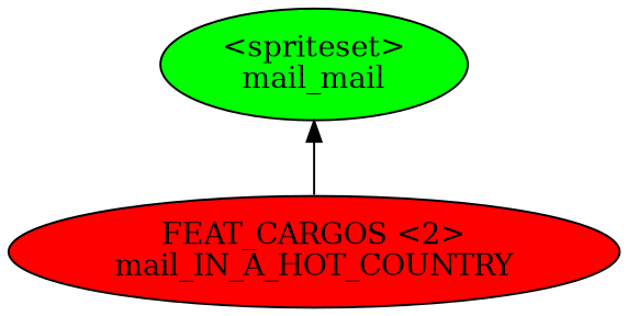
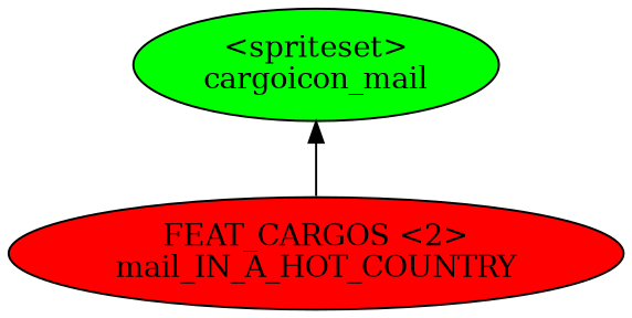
  digraph {
    rankdir=BT
    node [style=filled]
-   n1 [fillcolor=green label="<spriteset>\nmail_mail"]
+   n1 [fillcolor=green label="<spriteset>\ncargoicon_mail"]
    n2 [fillcolor=red label="FEAT_CARGOS <2>\nmail_IN_A_HOT_COUNTRY"]
    n2 -> n1
  }
